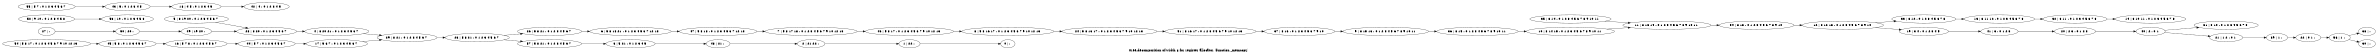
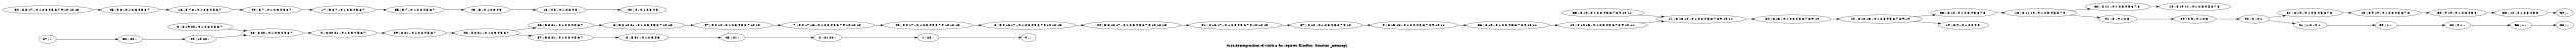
  digraph {
    label="Tree-decomposition of width 3 for register allocator (function _memccpy)"
    rankdir=LR
    n1 [label="0 | : "]
    n2 [label="1 | 22 : "]
    n3 [label="2 | 21 22 : "]
    n4 [label="3 | 5 21 : 0 1 2 3 4 5 "]
    n5 [label="48 | 21 : "]
    n6 [label="4 | 8 20 21 : 0 1 2 3 4 5 6 7 "]
    n7 [label="29 | 8 21 : 0 1 2 3 4 5 6 7 "]
    n8 [label="23 | 5 8 21 : 0 1 2 3 4 5 6 7 "]
    n9 [label="5 | 8 19 20 : 0 1 2 3 4 5 6 7 "]
    n10 [label="28 | 8 20 : 0 1 2 3 4 5 6 7 "]
    n11 [label="6 | 5 8 18 21 : 0 1 2 3 4 5 6 7 12 13 "]
    n12 [label="47 | 5 8 18 : 0 1 2 3 4 5 6 7 12 13 "]
    n13 [label="7 | 5 8 17 18 : 0 1 2 3 4 5 6 7 9 10 12 13 "]
    n14 [label="46 | 5 8 17 : 0 1 2 3 4 5 6 7 9 10 12 13 "]
    n15 [label="8 | 5 8 16 17 : 0 1 2 3 4 5 6 7 9 10 12 13 "]
    n16 [label="24 | 5 8 16 17 : 0 1 2 3 4 5 6 7 9 10 12 13 "]
    n17 [label="51 | 8 16 17 : 0 1 2 3 4 5 6 7 9 10 12 13 "]
    n18 [label="9 | 8 15 16 : 0 1 2 3 4 5 6 7 8 9 10 11 "]
    n19 [label="36 | 8 15 : 0 1 2 3 4 5 6 7 8 9 10 11 "]
    n20 [label="10 | 8 14 15 : 0 1 2 3 4 5 6 7 8 9 10 11 "]
    n21 [label="11 | 8 13 14 : 0 1 2 3 4 5 6 7 8 9 10 11 "]
    n22 [label="35 | 8 14 : 0 1 2 3 4 5 6 7 8 9 10 11 "]
    n23 [label="34 | 8 13 : 0 1 2 3 4 5 6 7 8 9 10 "]
    n24 [label="12 | 8 12 13 : 0 1 2 3 4 5 6 7 8 9 10 "]
    n25 [label="33 | 8 12 : 0 1 2 3 4 5 6 7 8 "]
    n26 [label="19 | 3 4 : 0 1 2 3 4 5 "]
    n27 [label="13 | 8 11 12 : 0 1 2 3 4 5 6 7 8 "]
    n28 [label="32 | 8 11 : 0 1 2 3 4 5 6 7 8 "]
    n29 [label="14 | 8 10 11 : 0 1 2 3 4 5 6 7 8 "]
    n30 [label="31 | 8 10 : 0 1 2 3 4 5 6 7 8 "]
+   n31 [label="15 | 8 9 10 : 0 1 2 3 4 5 6 7 8 "]
    n32 [label="52 | 9 10 : 0 1 2 3 4 5 8 "]
    n33 [label="53 | 10 : 0 1 2 3 4 5 8 "]
    n34 [label="16 | 5 7 8 : 0 1 2 3 4 5 6 7 "]
    n35 [label="44 | 5 7 : 0 1 2 3 4 5 6 7 "]
    n36 [label="17 | 5 6 7 : 0 1 2 3 4 5 6 7 "]
    n37 [label="55 | 5 7 : 0 1 2 3 4 5 6 7 "]
    n38 [label="43 | 5 : 0 1 2 3 4 5 "]
    n39 [label="18 | 4 5 : 0 1 2 3 4 5 "]
    n40 [label="42 | 4 : 0 1 2 3 4 5 "]
    n41 [label="41 | 3 : 0 1 2 3 "]
    n42 [label="20 | 2 3 : 0 1 2 3 "]
    n43 [label="40 | 2 : 0 1 "]
    n44 [label="21 | 1 2 : 0 1 "]
    n45 [label="39 | 1 : "]
    n46 [label="22 | 0 1 : "]
    n47 [label="56 | 1 : "]
    n48 [label="38 | : "]
    n49 [label="26 | 5 8 21 : 0 1 2 3 4 5 6 7 "]
    n50 [label="57 | 5 8 21 : 0 1 2 3 4 5 6 7 "]
    n51 [label="37 | 8 16 : 0 1 2 3 4 5 6 7 9 10 "]
    n52 [label="54 | 5 8 17 : 0 1 2 3 4 5 6 7 9 10 12 13 "]
    n53 [label="45 | 5 8 : 0 1 2 3 4 5 6 7 "]
    n54 [label="27 | : "]
    n55 [label="50 | 20 : "]
    n56 [label="49 | 19 20 : "]
    n57 [label="30 | : "]
    n2 -> n1
    n3 -> n2
    n4 -> n5
    n5 -> n3
    n6 -> n7
    n7 -> n8
    n8 -> n49
    n8 -> n50
    n9 -> n10
    n10 -> n6
    n11 -> n12
    n12 -> n13
    n13 -> n14
    n14 -> n15
    n15 -> n16
    n16 -> n17
    n17 -> n51
    n18 -> n19
    n19 -> n20
    n20 -> n21
    n21 -> n23
    n22 -> n21
    n23 -> n24
    n24 -> n25
    n24 -> n26
    n25 -> n27
-   n26 -> n41
+   n27 -> n41
    n27 -> n28
    n28 -> n29
+   n30 -> n31
+   n31 -> n32
    n32 -> n33
-   n47 -> n57
+   n33 -> n57
    n34 -> n35
    n35 -> n36
-   n36 -> n7
+   n36 -> n37
    n37 -> n38
    n38 -> n39
    n39 -> n40
    n41 -> n42
    n42 -> n43
    n43 -> n30
    n43 -> n44
    n44 -> n45
    n45 -> n46
    n46 -> n47
    n47 -> n48
    n49 -> n11
    n50 -> n4
    n51 -> n18
    n52 -> n53
    n53 -> n34
    n54 -> n55
    n55 -> n56
    n56 -> n10
  }
